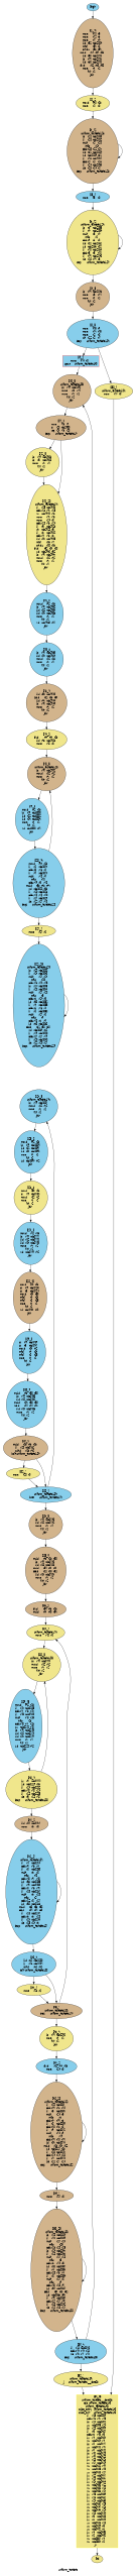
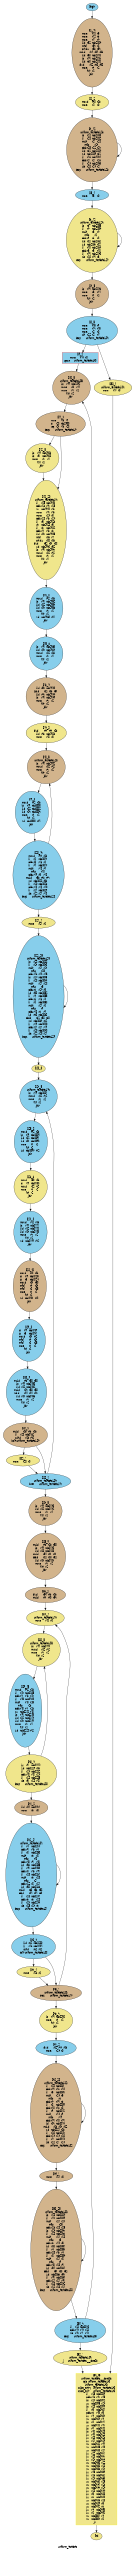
  digraph {
    color=purple
    label=uniform_testdata
    style=dashed
    fontname="Patrick Hand"
    node [style=filled fillcolor=skyblue fontname="Patrick Hand"]
    edge [fontname="Patrick Hand"]
    n1 [label=Begin]
    n2 [label="B2_14\nmove	r13	r5	\nmove	r12	r6	\nmove	r11	r7	\nli.d	r52	nd#2807	\nmtc1	r54	r8	\ncvt.d.w	r56	r54	\nmul.d	r42	r52	r56	\nli.d	r58	nd#2813	\nla	r19	nd#2816	\nli.d	r60	nd#2818	\ndiv.d	r32	r60	r58	\nmove	r4	r2	\nfst	r2	\njalr	\n" fillcolor=tan]
    n3 [label="B3_2\nmov.d	r40	r36	\nmove	r21	r0	\n" fillcolor=khaki]
    n4 [label=End fillcolor=khaki]
    n5 [label="B4_12\nuniform_testdata.L26:\nla	r22	nd#2830	\nli	r23	nd#2832	\nmult	r21	r23	\nmflo	r24	\naddu	r25	r22	r24	\nli.d	r62	nd#2837	\ns.d	nd#2839	r62	\nli	r26	nd#2842	\naddu	r21	r21	r26	\nli	r27	nd#2845	\nsle	r28	r27	r21	\nbeqz	uniform_testdata.L26\n" fillcolor=tan]
    n6 [label="B5_1\nmove	r5	r0	\n"]
    n7 [label="B6_12\nuniform_testdata.L27:\nla	r6	nd#2855	\nli	r7	nd#2857	\nmult	r5	r7	\nmflo	r8	\naddu	r9	r6	r8	\nli.d	r32	nd#2862	\ns.d	nd#2864	r32	\nli	r10	nd#2867	\naddu	r5	r5	r10	\nli	r19	nd#2870	\nsle	r20	r19	r5	\nbeqz	uniform_testdata.L27\n" fillcolor=khaki]
    n8 [label="B7_5\nla	r19	nd#2876	\nmove	r5	r12	\nmove	r4	r2	\nfst	r2	\njalr	\n" fillcolor=tan]
    n9 [label="B8_5\nmove	r15	r9	\nmove	r14	r15	\nmove	r21	r0	\nslt	r22	r21	r11	\nbeqz	uniform_testdata.L34\n"]
    n10 [color=red label="B9_2\nmove	r17	r0	\nspawn	uniform_testdata.L40\n" shape=box]
    n11 [label="B53_1\nuniform_testdata.L34:\nmove	r17	r0	\n" fillcolor=khaki]
    n12 [label="B10_5\nuniform_testdata.L35:\nla	r19	nd#2892	\nmove	r5	r12	\nmove	r4	r2	\nfst	r2	\njalr	\n" fillcolor=tan]
    n13 [color=yellow label="B54_45\nuniform_testdata.__done36:\ncqip	uniform_testdata.L40\nuniform_testdata.L40:\npslice_entry	uniform_testdata.L40\npslice_exit	uniform_testdata.L40\nli	r25	nd#3389	\naddu	r26	r14	r25	\nla	r27	nd#3392	\nsw	nd#3395	r27	\nla	r28	nd#3399	\nli	r5	nd#3401	\naddu	r6	r15	r5	\nlw	r7	nd#3404	\nsw	nd#3407	r7	\nla	r8	nd#3411	\nsw	nd#3413	r14	\nla	r9	nd#3418	\nla	r10	nd#3420	\nlw	r19	nd#3423	\nlw	r20	nd#3426	\nlw	r21	nd#3429	\nsw	nd#3432	r19	\nsw	nd#3435	r20	\nsw	nd#3438	r21	\nlw	r22	nd#3441	\nlw	r23	nd#3444	\nlw	r24	nd#3447	\nsw	nd#3450	r22	\nsw	nd#3453	r23	\nsw	nd#3456	r24	\nlw	r25	nd#3459	\nlw	r26	nd#3462	\nlw	r27	nd#3465	\nsw	nd#3468	r25	\nsw	nd#3471	r26	\nsw	nd#3474	r27	\nlw	r28	nd#3477	\nlw	r5	nd#3480	\nlw	r6	nd#3483	\nsw	nd#3486	r28	\nsw	nd#3489	r5	\nsw	nd#3492	r6	\nlw	r7	nd#3495	\nlw	r8	nd#3498	\nsw	nd#3501	r7	\nsw	nd#3504	r8	\njr	\n" shape=polygon fillcolor=khaki]
    n14 [label="B11_4\nmove	r16	r9	\nla	r23	nd#2900	\nseq	r24	r16	r23	\nbeqz	uniform_testdata.L7\n" fillcolor=tan]
    n15 [label="B12_5\nla	r19	nd#2906	\nla	r5	nd#2908	\nmove	r4	r2	\nfst	r2	\njalr	\n" fillcolor=khaki]
    n16 [label="B13_20\nuniform_testdata.L7:\nli	r25	nd#2915	\naddu	r26	r14	r25	\nsw	nd#2918	r16	\nmove	r14	r16	\nmove	r27	r0	\naddu	r28	r16	r27	\nli	r5	nd#2926	\nsh	nd#2928	r5	\nli	r6	nd#2932	\naddu	r7	r16	r6	\nli.d	r34	nd#2935	\nmtc1	r36	r11	\ncvt.d.w	r38	r36	\ndiv.d	r52	r34	r38	\ns.d	nd#2940	r52	\nla	r19	nd#2944	\nmov.d	r32	r42	\nmove	r4	r2	\nfst	r2	\njalr	\n" fillcolor=khaki]
    n17 [label="B14_8\nmov.d	r42	r36	\nla	r19	nd#2952	\nli.d	r32	nd#2954	\nli.d	r34	nd#2956	\nmove	r4	r2	\nfst	r2	\ns.d	nd#2960	r42	\njalr	\n"]
    n18 [label="B15_6\nla	r19	nd#2965	\nli.d	r34	nd#2967	\nmov.d	r32	r36	\nmove	r4	r2	\nfst	r2	\njalr	\n"]
    n19 [label="B16_7\nli.d	r54	nd#2973	\nsub.d	r32	r36	r54	\nli.d	r44	nd#2977	\nla	r19	nd#2979	\nmove	r4	r2	\nfst	r2	\njalr	\n" fillcolor=tan]
    n20 [label="B17_3\ndiv.d	r44	r44	r36	\nli.d	r46	nd#2986	\nmove	r18	r0	\n" fillcolor=khaki]
    n21 [label="B18_5\nuniform_testdata.L28:\nla	r19	nd#2992	\nmov.d	r32	r42	\nmove	r4	r2	\nfst	r2	\njalr	\n" fillcolor=tan]
    n22 [label="B19_8\nmov.d	r42	r36	\nla	r19	nd#3000	\nli.d	r32	nd#3002	\nli.d	r34	nd#3004	\nmove	r4	r2	\nfst	r2	\ns.d	nd#3008	r42	\njalr	\n"]
    n23 [label="B20_14\nmov.d	r44	r36	\nli	r8	nd#3014	\naddu	r5	r16	r8	\nli	r9	nd#3017	\nmult	r18	r9	\nmflo	r10	\naddu	r19	r5	r10	\nmul.d	r56	r46	r44	\ns.d	nd#3023	r56	\nli	r20	nd#3026	\naddu	r18	r18	r20	\nli	r21	nd#3029	\nsle	r22	r21	r18	\nbeqz	uniform_testdata.L28\n"]
    n24 [label="B21_1\nmove	r21	r0	\n" fillcolor=khaki]
    n25 [label="B22_25\nuniform_testdata.L29:\nla	r23	nd#3038	\nli	r24	nd#3040	\nmult	r21	r24	\nmflo	r25	\naddu	r26	r23	r25	\nla	r27	nd#3045	\nli	r28	nd#3047	\nmult	r21	r28	\nmflo	r5	\naddu	r6	r27	r5	\nl.d	r58	nd#3052	\nli	r7	nd#3055	\naddu	r6	r16	r7	\nli	r8	nd#3058	\nmult	r21	r8	\nmflo	r9	\naddu	r10	r6	r9	\nl.d	r60	nd#3063	\nadd.d	r62	r58	r60	\ns.d	nd#3067	r62	\nli	r19	nd#3070	\naddu	r21	r21	r19	\nli	r20	nd#3073	\nsle	r22	r20	r21	\nbeqz	uniform_testdata.L29\n"]
+   n26 [label="B23_0\n" fillcolor=khaki]
    n27 [label="B24_5\nuniform_testdata.L14:\nla	r19	nd#3081	\nmov.d	r32	r42	\nmove	r4	r2	\nfst	r2	\njalr	\n"]
    n28 [label="B25_8\nmov.d	r42	r36	\nla	r19	nd#3089	\nli.d	r32	nd#3091	\nli.d	r34	nd#3093	\nmove	r4	r2	\nfst	r2	\ns.d	nd#3097	r42	\njalr	\n"]
    n29 [label="B26_6\nmov.d	r50	r36	\nla	r19	nd#3103	\nmov.d	r32	r42	\nmove	r4	r2	\nfst	r2	\njalr	\n" fillcolor=khaki]
    n30 [label="B27_8\nmov.d	r42	r36	\nla	r19	nd#3111	\nli.d	r32	nd#3113	\nli.d	r34	nd#3115	\nmove	r4	r2	\nfst	r2	\ns.d	nd#3119	r42	\njalr	\n"]
    n31 [label="B28_10\nmov.d	r48	r36	\nla	r19	nd#3125	\nla	r5	nd#3127	\nmov.d	r34	r50	\nmfc1	r7	r34	\nmfc1	r8	r35	\nmove	r4	r2	\nfst	r2	\ns.d	nd#3134	r48	\njalr	\n" fillcolor=tan]
    n32 [label="B29_8\nla	r19	nd#3139	\nla	r5	nd#3141	\nmov.d	r34	r42	\nmfc1	r7	r34	\nmfc1	r8	r35	\nmove	r4	r2	\nfst	r2	\njalr	\n"]
    n33 [label="B30_9\nmul.d	r46	r50	r50	\nla	r19	nd#3150	\nli.d	r32	nd#3152	\nmul.d	r34	r50	r50	\nsub.d	r32	r32	r34	\nli.d	r34	nd#3156	\nmove	r4	r2	\nfst	r2	\njalr	\n"]
    n34 [label="B31_4\nmul.d	r36	r46	r36	\nli	r23	nd#3162	\nc.lt.d	r36	r48	\nbc1t	uniform_testdata.L37\n" fillcolor=tan]
    n35 [label="B32_1\nmove	r23	r0	\n" fillcolor=khaki]
    n36 [label="B33_1\nuniform_testdata.L37:\nbnez	uniform_testdata.L14\n"]
    n37 [label="B34_5\nla	r19	nd#3170	\nli.d	r32	nd#3172	\nmove	r4	r2	\nfst	r2	\njalr	\n" fillcolor=tan]
    n38 [label="B35_9\nmul.d	r46	r36	r50	\nla	r19	nd#3178	\nli.d	r38	nd#3180	\nmul.d	r52	r44	r44	\nadd.d	r32	r38	r52	\nli.d	r34	nd#3184	\nmove	r4	r2	\nfst	r2	\njalr	\n" fillcolor=tan]
    n39 [label="B36_2\ndiv.d	r54	r46	r36	\nmul.d	r44	r40	r54	\n" fillcolor=tan]
    n40 [label="B37_1\nuniform_testdata.L17:\nmove	r18	r0	\n" fillcolor=khaki]
    n41 [label="B38_5\nuniform_testdata.L30:\nla	r19	nd#3197	\nmov.d	r32	r42	\nmove	r4	r2	\nfst	r2	\njalr	\n" fillcolor=khaki]
    n42 [label="B39_15\nmov.d	r42	r36	\nli	r24	nd#3205	\naddu	r7	r16	r24	\nli	r25	nd#3208	\nmult	r18	r25	\nmflo	r26	\naddu	r10	r7	r26	\nsw	nd#3213	r10	\nla	r19	nd#3215	\nli.d	r32	nd#3217	\nli.d	r34	nd#3219	\nmove	r4	r2	\nfst	r2	\ns.d	nd#3223	r42	\njalr	\n"]
    n43 [label="B40_7\nlw	r9	nd#3227	\ns.d	nd#3229	r36	\nli	r27	nd#3232	\naddu	r18	r18	r27	\nli	r28	nd#3235	\nsle	r5	r28	r18	\nbeqz	uniform_testdata.L30\n" fillcolor=khaki]
    n44 [label="B41_2\nli.d	r32	nd#3241	\nmove	r6	r0	\n" fillcolor=tan]
    n45 [label="B42_21\nuniform_testdata.L31:\nli	r7	nd#3247	\naddu	r9	r16	r7	\nli	r8	nd#3250	\nmult	r6	r8	\nmflo	r10	\naddu	r10	r9	r10	\nl.d	r56	nd#3255	\nli	r19	nd#3258	\naddu	r8	r16	r19	\nli	r20	nd#3261	\nmult	r6	r20	\nmflo	r21	\naddu	r22	r8	r21	\nl.d	r58	nd#3266	\nmul.d	r60	r56	r58	\nadd.d	r32	r32	r60	\nli	r23	nd#3271	\naddu	r6	r6	r23	\nli	r24	nd#3274	\nsle	r25	r24	r6	\nbeqz	uniform_testdata.L31\n"]
    n46 [label="B43_4\nli.d	r62	nd#3280	\nli	r26	nd#3282	\nc.lt.d	r62	r32	\nbc1t	uniform_testdata.L38\n"]
    n47 [label="B44_1\nmove	r26	r0	\n" fillcolor=khaki]
    n48 [label="B45_1\nuniform_testdata.L38:\nbnez	uniform_testdata.L17\n" fillcolor=tan]
    n49 [label="B46_4\nla	r19	nd#3290	\nmove	r4	r2	\nfst	r2	\njalr	\n" fillcolor=khaki]
    n50 [label="B47_2\ndiv.d	r32	r44	r36	\nmove	r27	r0	\n"]
    n51 [label="B48_20\nuniform_testdata.L32:\nli	r28	nd#3301	\naddu	r19	r16	r28	\nli	r5	nd#3304	\nmult	r27	r5	\nmflo	r6	\naddu	r7	r19	r6	\nli	r8	nd#3309	\naddu	r10	r16	r8	\nli	r9	nd#3312	\nmult	r27	r9	\nmflo	r19	\naddu	r19	r10	r19	\nl.d	r34	nd#3317	\nmul.d	r36	r34	r32	\ns.d	nd#3321	r36	\nli	r20	nd#3324	\naddu	r27	r27	r20	\nli	r21	nd#3327	\nsle	r22	r21	r27	\nbeqz	uniform_testdata.L32\n" fillcolor=tan]
    n52 [label="B49_1\nmove	r21	r0	\n" fillcolor=tan]
    n53 [label="B50_25\nuniform_testdata.L33:\nla	r23	nd#3337	\nli	r24	nd#3339	\nmult	r21	r24	\nmflo	r25	\naddu	r26	r23	r25	\nla	r27	nd#3344	\nli	r28	nd#3346	\nmult	r21	r28	\nmflo	r5	\naddu	r6	r27	r5	\nl.d	r38	nd#3351	\nli	r7	nd#3354	\naddu	r20	r16	r7	\nli	r8	nd#3357	\nmult	r21	r8	\nmflo	r9	\naddu	r10	r20	r9	\nl.d	r52	nd#3362	\nadd.d	r54	r38	r52	\ns.d	nd#3366	r54	\nli	r19	nd#3369	\naddu	r21	r21	r19	\nli	r20	nd#3372	\nsle	r22	r20	r21	\nbeqz	uniform_testdata.L33\n" fillcolor=tan]
    n54 [label="B51_4\nli	r23	nd#3378	\naddu	r17	r17	r23	\nsle	r24	r11	r17	\nbeqz	uniform_testdata.L35\n"]
    n55 [label="B52_1\nuniform_testdata.L39:\nj	uniform_testdata.__done36\n" fillcolor=khaki]
    n1 -> n2
    n2 -> n3
    n3 -> n5
    n5 -> n5
    n5 -> n6
    n6 -> n7
    n7 -> n7
    n7 -> n8
    n8 -> n9
    n9 -> n10
    n9 -> n11
    n10 -> n12
    n11 -> n13
    n12 -> n14
    n13 -> n4
    n14 -> n15
    n14 -> n16
    n15 -> n16
    n16 -> n17
    n17 -> n18
    n18 -> n19
    n19 -> n20
    n20 -> n21
    n21 -> n22
    n22 -> n23
    n23 -> n21
    n23 -> n24
    n24 -> n25
    n25 -> n25
+   n25 -> n26
+   n26 -> n27
    n27 -> n28
    n28 -> n29
    n29 -> n30
    n30 -> n31
    n31 -> n32
    n32 -> n33
    n33 -> n34
    n34 -> n35
    n34 -> n36
    n35 -> n36
    n36 -> n27
    n36 -> n37
    n37 -> n38
    n38 -> n39
    n39 -> n40
    n40 -> n41
    n41 -> n42
    n42 -> n43
    n43 -> n41
    n43 -> n44
    n44 -> n45
    n45 -> n45
    n45 -> n46
    n46 -> n47
    n46 -> n48
    n47 -> n48
    n48 -> n40
    n48 -> n49
    n49 -> n50
    n50 -> n51
    n51 -> n51
    n51 -> n52
    n52 -> n53
    n53 -> n53
    n53 -> n54
    n54 -> n12
    n54 -> n55
    n55 -> n13
  }
